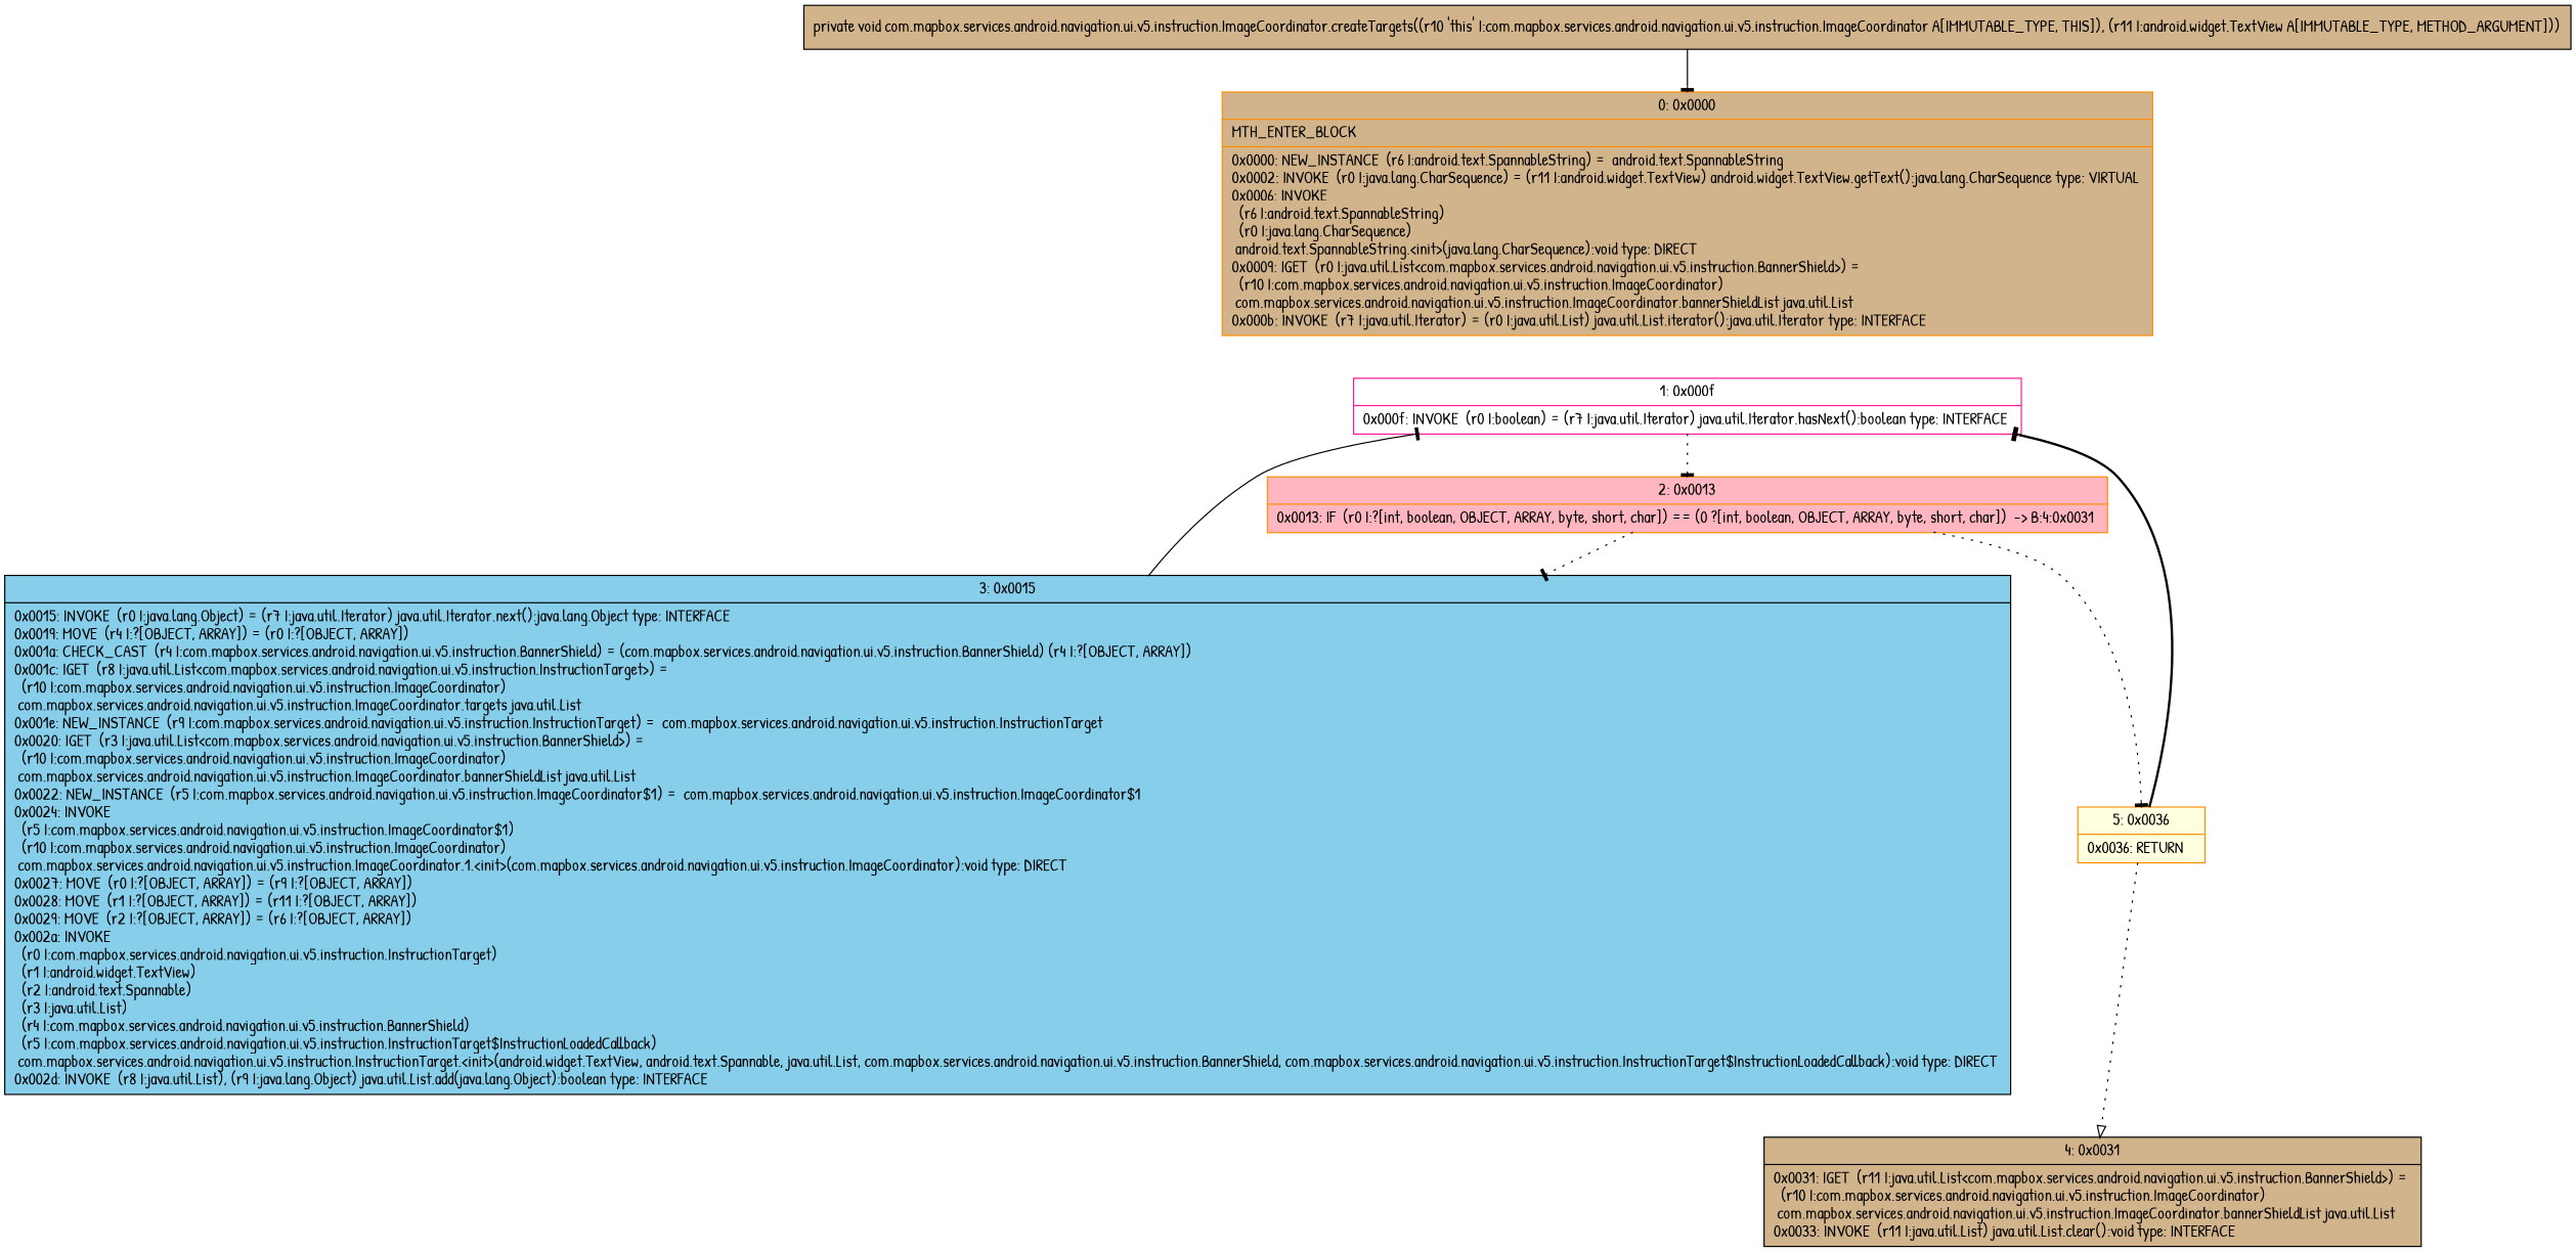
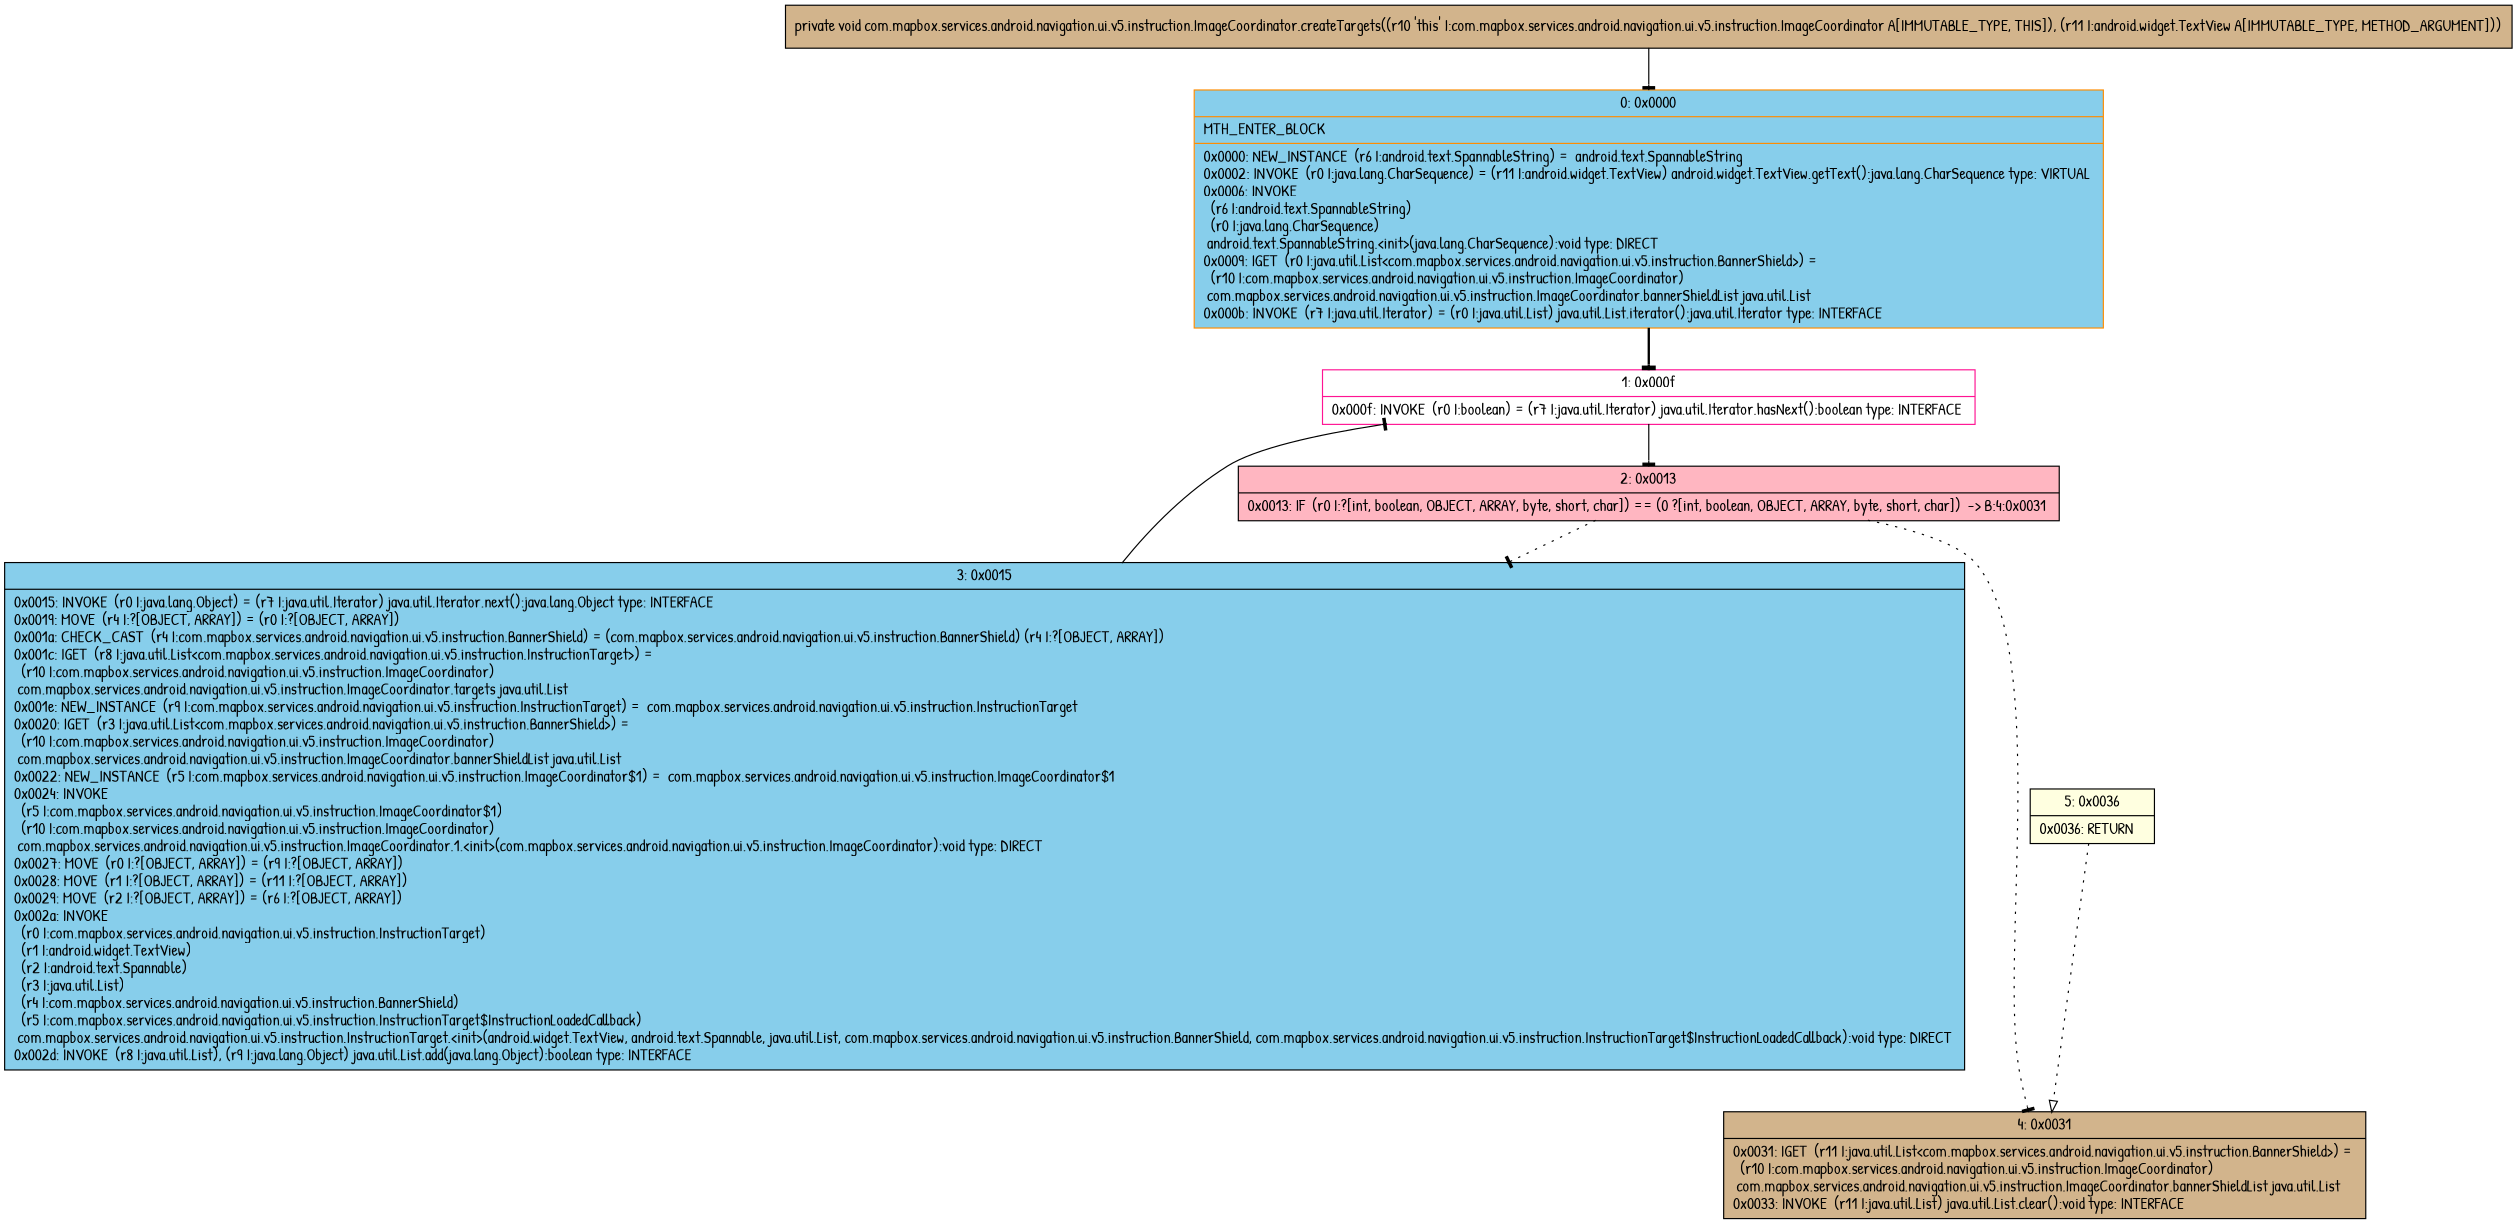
  digraph {
    fontname="Patrick Hand"
    node [color=darkorange fillcolor=skyblue fontname="Patrick Hand" shape=record style=filled]
    edge [arrowhead=tee fontname="Patrick Hand" style=solid]
-   n1 [fillcolor=tan label="{0\:\ 0x0000|MTH_ENTER_BLOCK\l|0x0000: NEW_INSTANCE  (r6 I:android.text.SpannableString) =  android.text.SpannableString \l0x0002: INVOKE  (r0 I:java.lang.CharSequence) = (r11 I:android.widget.TextView) android.widget.TextView.getText():java.lang.CharSequence type: VIRTUAL \l0x0006: INVOKE  \l  (r6 I:android.text.SpannableString)\l  (r0 I:java.lang.CharSequence)\l android.text.SpannableString.\<init\>(java.lang.CharSequence):void type: DIRECT \l0x0009: IGET  (r0 I:java.util.List\<com.mapbox.services.android.navigation.ui.v5.instruction.BannerShield\>) = \l  (r10 I:com.mapbox.services.android.navigation.ui.v5.instruction.ImageCoordinator)\l com.mapbox.services.android.navigation.ui.v5.instruction.ImageCoordinator.bannerShieldList java.util.List \l0x000b: INVOKE  (r7 I:java.util.Iterator) = (r0 I:java.util.List) java.util.List.iterator():java.util.Iterator type: INTERFACE \l}"]
+   n1 [label="{0\:\ 0x0000|MTH_ENTER_BLOCK\l|0x0000: NEW_INSTANCE  (r6 I:android.text.SpannableString) =  android.text.SpannableString \l0x0002: INVOKE  (r0 I:java.lang.CharSequence) = (r11 I:android.widget.TextView) android.widget.TextView.getText():java.lang.CharSequence type: VIRTUAL \l0x0006: INVOKE  \l  (r6 I:android.text.SpannableString)\l  (r0 I:java.lang.CharSequence)\l android.text.SpannableString.\<init\>(java.lang.CharSequence):void type: DIRECT \l0x0009: IGET  (r0 I:java.util.List\<com.mapbox.services.android.navigation.ui.v5.instruction.BannerShield\>) = \l  (r10 I:com.mapbox.services.android.navigation.ui.v5.instruction.ImageCoordinator)\l com.mapbox.services.android.navigation.ui.v5.instruction.ImageCoordinator.bannerShieldList java.util.List \l0x000b: INVOKE  (r7 I:java.util.Iterator) = (r0 I:java.util.List) java.util.List.iterator():java.util.Iterator type: INTERFACE \l}"]
    n2 [color=deeppink fillcolor=white label="{1\:\ 0x000f|0x000f: INVOKE  (r0 I:boolean) = (r7 I:java.util.Iterator) java.util.Iterator.hasNext():boolean type: INTERFACE \l}"]
-   n3 [fillcolor=lightpink label="{2\:\ 0x0013|0x0013: IF  (r0 I:?[int, boolean, OBJECT, ARRAY, byte, short, char]) == (0 ?[int, boolean, OBJECT, ARRAY, byte, short, char])  \-\> B:4:0x0031 \l}"]
+   n3 [color=black fillcolor=lightpink label="{2\:\ 0x0013|0x0013: IF  (r0 I:?[int, boolean, OBJECT, ARRAY, byte, short, char]) == (0 ?[int, boolean, OBJECT, ARRAY, byte, short, char])  \-\> B:4:0x0031 \l}"]
    n4 [color=black label="{3\:\ 0x0015|0x0015: INVOKE  (r0 I:java.lang.Object) = (r7 I:java.util.Iterator) java.util.Iterator.next():java.lang.Object type: INTERFACE \l0x0019: MOVE  (r4 I:?[OBJECT, ARRAY]) = (r0 I:?[OBJECT, ARRAY]) \l0x001a: CHECK_CAST  (r4 I:com.mapbox.services.android.navigation.ui.v5.instruction.BannerShield) = (com.mapbox.services.android.navigation.ui.v5.instruction.BannerShield) (r4 I:?[OBJECT, ARRAY]) \l0x001c: IGET  (r8 I:java.util.List\<com.mapbox.services.android.navigation.ui.v5.instruction.InstructionTarget\>) = \l  (r10 I:com.mapbox.services.android.navigation.ui.v5.instruction.ImageCoordinator)\l com.mapbox.services.android.navigation.ui.v5.instruction.ImageCoordinator.targets java.util.List \l0x001e: NEW_INSTANCE  (r9 I:com.mapbox.services.android.navigation.ui.v5.instruction.InstructionTarget) =  com.mapbox.services.android.navigation.ui.v5.instruction.InstructionTarget \l0x0020: IGET  (r3 I:java.util.List\<com.mapbox.services.android.navigation.ui.v5.instruction.BannerShield\>) = \l  (r10 I:com.mapbox.services.android.navigation.ui.v5.instruction.ImageCoordinator)\l com.mapbox.services.android.navigation.ui.v5.instruction.ImageCoordinator.bannerShieldList java.util.List \l0x0022: NEW_INSTANCE  (r5 I:com.mapbox.services.android.navigation.ui.v5.instruction.ImageCoordinator$1) =  com.mapbox.services.android.navigation.ui.v5.instruction.ImageCoordinator$1 \l0x0024: INVOKE  \l  (r5 I:com.mapbox.services.android.navigation.ui.v5.instruction.ImageCoordinator$1)\l  (r10 I:com.mapbox.services.android.navigation.ui.v5.instruction.ImageCoordinator)\l com.mapbox.services.android.navigation.ui.v5.instruction.ImageCoordinator.1.\<init\>(com.mapbox.services.android.navigation.ui.v5.instruction.ImageCoordinator):void type: DIRECT \l0x0027: MOVE  (r0 I:?[OBJECT, ARRAY]) = (r9 I:?[OBJECT, ARRAY]) \l0x0028: MOVE  (r1 I:?[OBJECT, ARRAY]) = (r11 I:?[OBJECT, ARRAY]) \l0x0029: MOVE  (r2 I:?[OBJECT, ARRAY]) = (r6 I:?[OBJECT, ARRAY]) \l0x002a: INVOKE  \l  (r0 I:com.mapbox.services.android.navigation.ui.v5.instruction.InstructionTarget)\l  (r1 I:android.widget.TextView)\l  (r2 I:android.text.Spannable)\l  (r3 I:java.util.List)\l  (r4 I:com.mapbox.services.android.navigation.ui.v5.instruction.BannerShield)\l  (r5 I:com.mapbox.services.android.navigation.ui.v5.instruction.InstructionTarget$InstructionLoadedCallback)\l com.mapbox.services.android.navigation.ui.v5.instruction.InstructionTarget.\<init\>(android.widget.TextView, android.text.Spannable, java.util.List, com.mapbox.services.android.navigation.ui.v5.instruction.BannerShield, com.mapbox.services.android.navigation.ui.v5.instruction.InstructionTarget$InstructionLoadedCallback):void type: DIRECT \l0x002d: INVOKE  (r8 I:java.util.List), (r9 I:java.lang.Object) java.util.List.add(java.lang.Object):boolean type: INTERFACE \l}"]
    n5 [color=black fillcolor=tan label="{4\:\ 0x0031|0x0031: IGET  (r11 I:java.util.List\<com.mapbox.services.android.navigation.ui.v5.instruction.BannerShield\>) = \l  (r10 I:com.mapbox.services.android.navigation.ui.v5.instruction.ImageCoordinator)\l com.mapbox.services.android.navigation.ui.v5.instruction.ImageCoordinator.bannerShieldList java.util.List \l0x0033: INVOKE  (r11 I:java.util.List) java.util.List.clear():void type: INTERFACE \l}"]
-   n6 [fillcolor=lightyellow label="{5\:\ 0x0036|0x0036: RETURN   \l}"]
+   n6 [color=black fillcolor=lightyellow label="{5\:\ 0x0036|0x0036: RETURN   \l}"]
    n7 [color=black fillcolor=tan label="{private void com.mapbox.services.android.navigation.ui.v5.instruction.ImageCoordinator.createTargets((r10 'this' I:com.mapbox.services.android.navigation.ui.v5.instruction.ImageCoordinator A[IMMUTABLE_TYPE, THIS]), (r11 I:android.widget.TextView A[IMMUTABLE_TYPE, METHOD_ARGUMENT])) }"]
-   n6 -> n2 [style=bold]
-   n2 -> n3 [style=dotted]
+   n1 -> n2 [style=bold]
+   n2 -> n3
    n3 -> n4 [style=dotted]
-   n3 -> n6 [style=dotted]
+   n3 -> n5 [style=dotted]
    n4 -> n2
    n6 -> n5 [arrowhead=onormal style=dotted]
    n7 -> n1
  }
